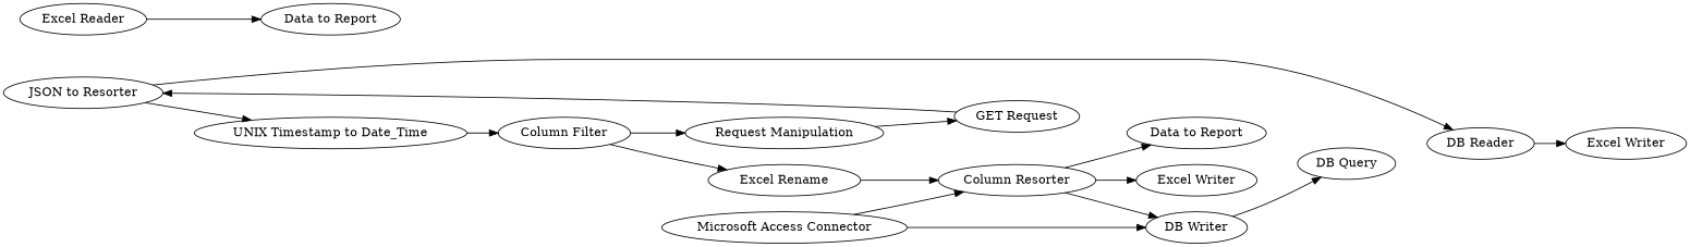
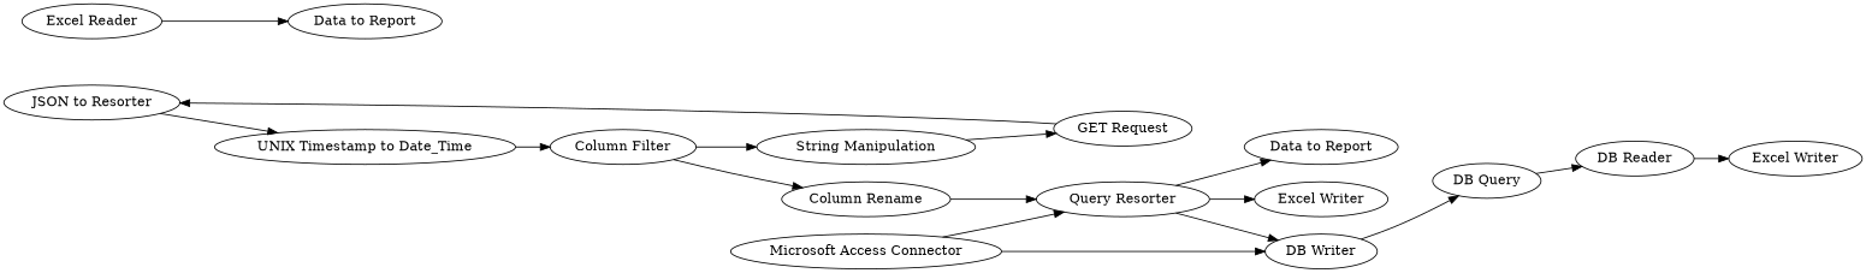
  digraph {
    rankdir=LR
-   n1 [label="Column Resorter"]
+   n1 [label="Query Resorter"]
    n2 [label="DB Writer"]
    n3 [label="Data to Report"]
    n4 [label="Excel Writer"]
    n5 [label="DB Query"]
    n6 [label="Microsoft Access Connector"]
    n7 [label="DB Reader"]
    n8 [label="Excel Reader"]
    n9 [label="Data to Report"]
-   n10 [label="Request Manipulation"]
+   n10 [label="String Manipulation"]
    n11 [label="GET Request"]
    n12 [label="JSON to Resorter"]
    n13 [label="UNIX Timestamp to Date_Time"]
    n14 [label="Column Filter"]
-   n15 [label="Excel Rename"]
+   n15 [label="Column Rename"]
    n16 [label="Excel Writer"]
    n1 -> n2
    n1 -> n3
    n1 -> n4
    n2 -> n5
-   n12 -> n7
+   n5 -> n7
    n6 -> n1
    n6 -> n2
    n7 -> n16
    n8 -> n9
    n10 -> n11
    n11 -> n12
    n12 -> n13
    n13 -> n14
    n14 -> n10
    n14 -> n15
    n15 -> n1
  }
